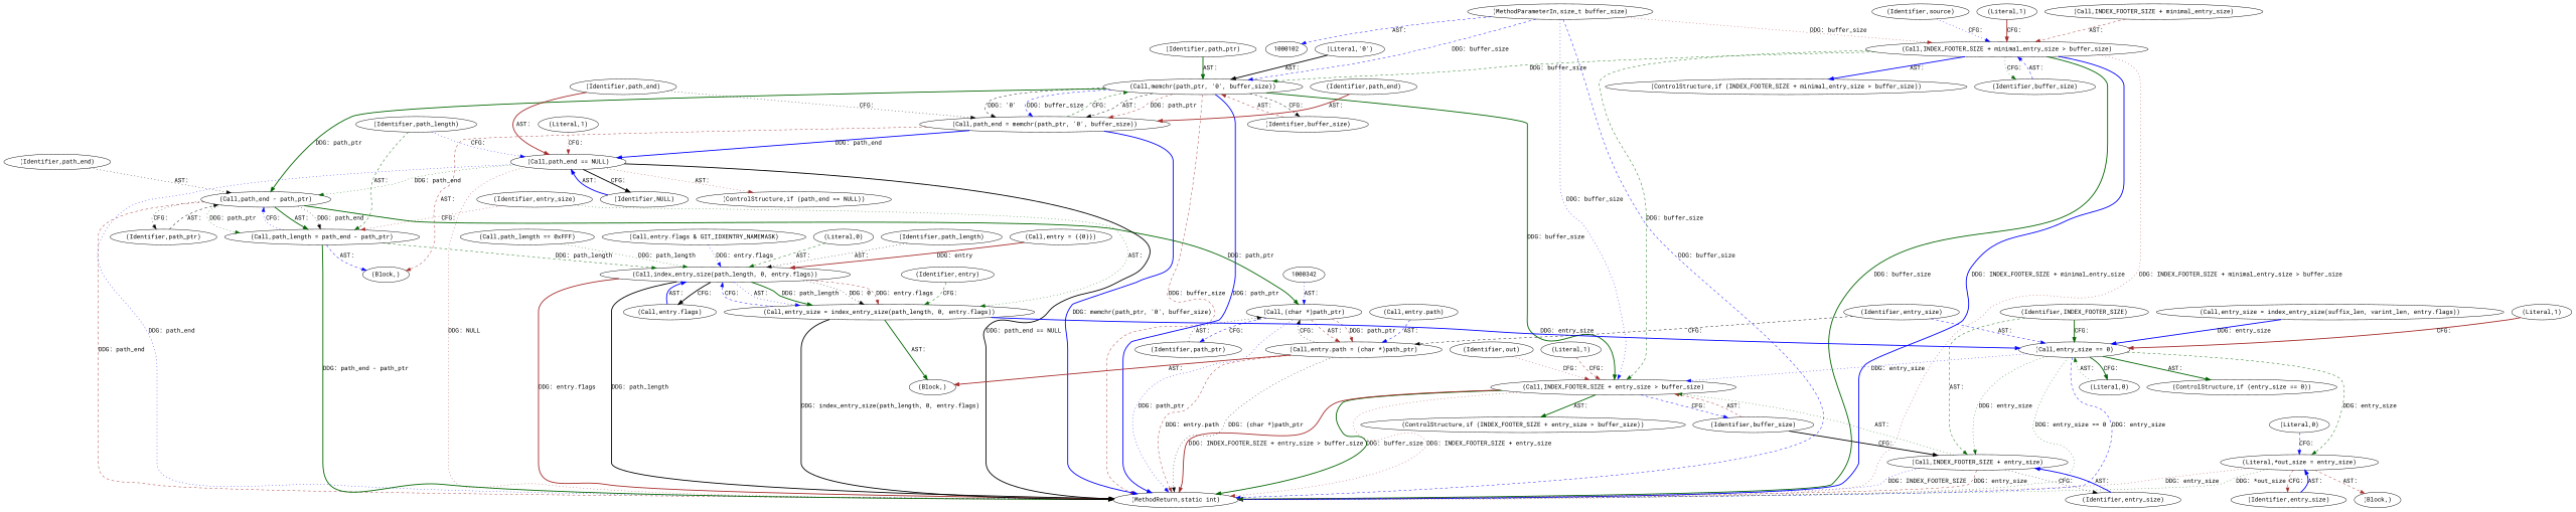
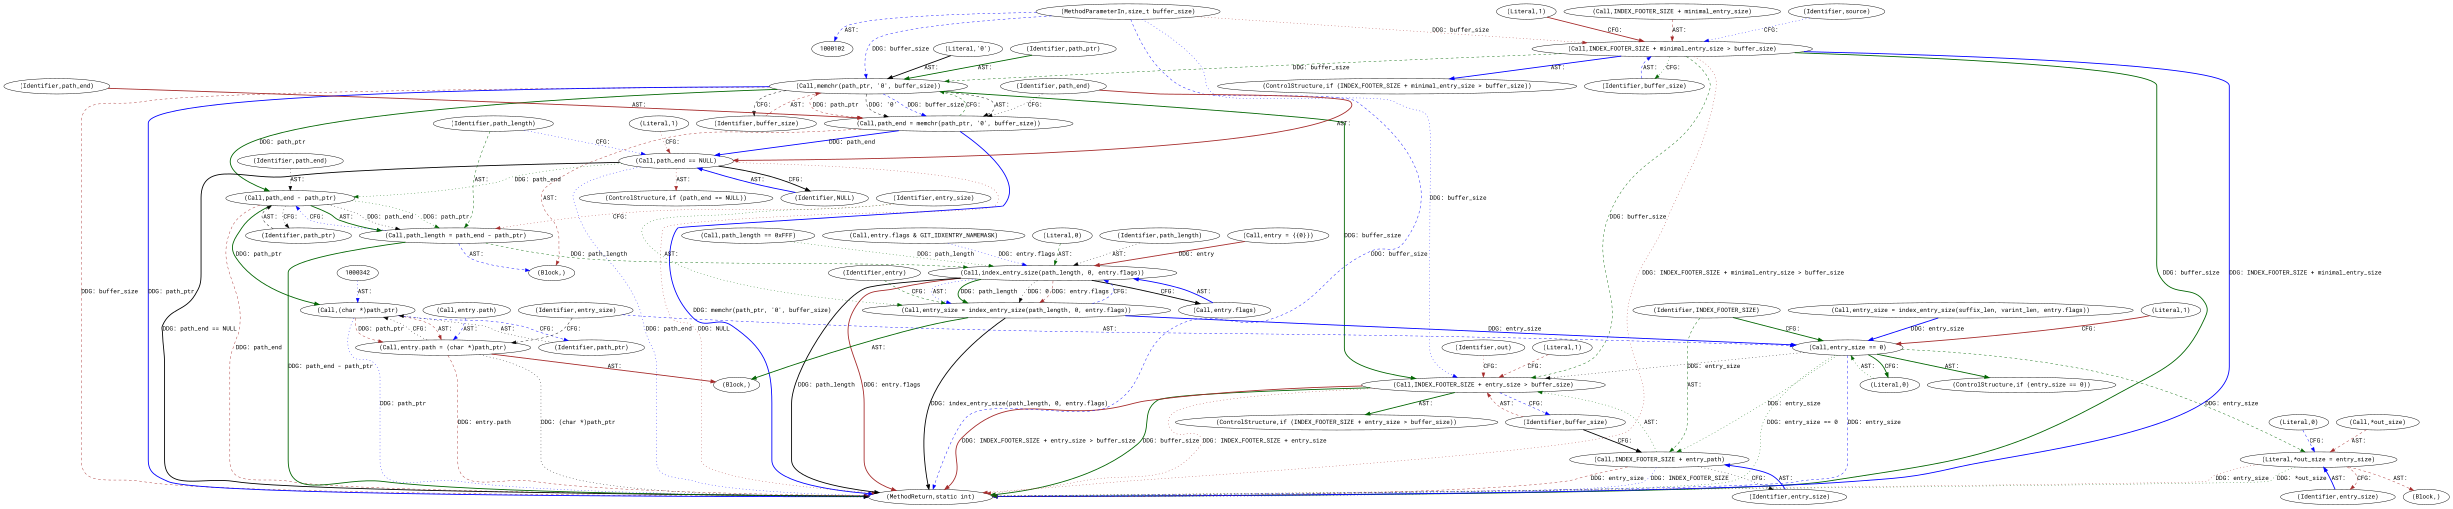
  digraph {
    fontname="Roboto Mono"
    node [fontname="Roboto Mono"]
    edge [color=blue fontname="Roboto Mono" style=dashed]
    n1 [label="(Call,memchr(path_ptr, '\0', buffer_size))"]
    n2 [label="(Call,path_end = memchr(path_ptr, '\0', buffer_size))"]
    n3 [label="(Call,path_end - path_ptr)"]
    n4 [label="(Call,INDEX_FOOTER_SIZE + entry_size > buffer_size)"]
    n5 [label="(MethodReturn,static int)"]
    n6 [label="(Identifier,buffer_size)"]
    n7 [label="(Call,path_end == NULL)"]
    n8 [label="(Block,)"]
    n9 [label="(Call,path_length = path_end - path_ptr)"]
    n10 [label="(Call,(char *)path_ptr)"]
    n11 [label="(Identifier,path_ptr)"]
    n12 [label="(Identifier,buffer_size)"]
    n13 [label="(ControlStructure,if (INDEX_FOOTER_SIZE + entry_size > buffer_size))"]
    n14 [label="(Call,INDEX_FOOTER_SIZE + minimal_entry_size > buffer_size)"]
    n15 [label="(ControlStructure,if (INDEX_FOOTER_SIZE + minimal_entry_size > buffer_size))"]
    n16 [label="(Identifier,buffer_size)"]
    n17 [label="(MethodParameterIn,size_t buffer_size)"]
    1000102
    n19 [label="(ControlStructure,if (path_end == NULL))"]
    n20 [label="(Identifier,NULL)"]
    n21 [label="(Call,index_entry_size(path_length, 0, entry.flags))"]
    n22 [label="(Call,entry.path = (char *)path_ptr)"]
    n23 [label="(Identifier,path_ptr)"]
    n24 [label="(Call,entry_size = index_entry_size(path_length, 0, entry.flags))"]
    n25 [label="(Call,entry.flags)"]
    n26 [label="(Call,entry_size == 0)"]
    n27 [label="(Block,)"]
-   n28 [label="(Call,INDEX_FOOTER_SIZE + entry_size)"]
+   n28 [label="(Call,INDEX_FOOTER_SIZE + entry_path)"]
    n29 [label="(Literal,*out_size = entry_size)"]
    n30 [label="(Literal,0)"]
    n31 [label="(ControlStructure,if (entry_size == 0))"]
    n32 [label="(Identifier,entry_size)"]
    n33 [label="(Block,)"]
    n34 [label="(Identifier,entry_size)"]
    n35 [label="(Identifier,out)"]
    n36 [label="(Literal,'\0')"]
    n37 [label="(Literal,1)"]
    n38 [label="(Identifier,path_ptr)"]
    n39 [label="(Literal,1)"]
    n40 [label="(Call,path_length == 0xFFF)"]
    n41 [label="(Identifier,entry)"]
    n42 [label="(Identifier,entry_size)"]
    n43 [label="(Call,entry_size = index_entry_size(suffix_len, varint_len, entry.flags))"]
    n44 [label="(Call,entry.flags & GIT_IDXENTRY_NAMEMASK)"]
    n45 [label="(Literal,0)"]
    n46 [label="(Identifier,INDEX_FOOTER_SIZE)"]
    n47 [label="(Identifier,path_end)"]
    n48 [label="(Identifier,entry_size)"]
    n49 [label="(Identifier,path_end)"]
    n50 [label="(Literal,1)"]
    n51 [label="(Literal,0)"]
    n52 [label="(Call,INDEX_FOOTER_SIZE + minimal_entry_size)"]
    n53 [label="(Identifier,source)"]
    n54 [label="(Identifier,path_length)"]
    n55 [label="(Identifier,path_length)"]
    n56 [label="(Call,entry = {{0}})"]
+   n57 [label="(Call,*out_size)"]
    n58 [label="(Call,entry.path)"]
    n59 [label="(Identifier,path_end)"]
    n60 [label="(Literal,1)"]
    1000342
    n1 -> n2 [color=black label="AST: "]
    n1 -> n2 [color=brown label="DDG: path_ptr"]
    n1 -> n2 [color=black label="DDG: '\0'"]
    n1 -> n2 [label="DDG: buffer_size"]
    n1 -> n3 [color=darkgreen label="DDG: path_ptr" style=bold]
    n1 -> n4 [color=darkgreen label="DDG: buffer_size" style=bold]
    n1 -> n5 [color=brown label="DDG: buffer_size"]
    n1 -> n5 [label="DDG: path_ptr" style=bold]
    n1 -> n6 [color=black label="CFG: "]
    n2 -> n1 [color=darkgreen label="CFG: "]
    n2 -> n5 [label="DDG: memchr(path_ptr, '\0', buffer_size)" style=bold]
    n2 -> n7 [label="DDG: path_end" style=bold]
    n2 -> n8 [color=brown label="AST: "]
    n3 -> n5 [color=brown label="DDG: path_end"]
    n3 -> n9 [color=darkgreen label="AST: " style=bold]
    n3 -> n9 [color=black label="DDG: path_end" style=dotted]
    n3 -> n9 [color=darkgreen label="DDG: path_ptr" style=dotted]
    n3 -> n10 [color=darkgreen label="DDG: path_ptr" style=bold]
    n3 -> n11 [color=black label="CFG: " style=dotted]
    n4 -> n5 [color=darkgreen label="DDG: buffer_size" style=bold]
    n4 -> n5 [color=brown label="DDG: INDEX_FOOTER_SIZE + entry_size" style=dotted]
    n4 -> n5 [color=brown label="DDG: INDEX_FOOTER_SIZE + entry_size > buffer_size" style=bold]
    n4 -> n12 [label="CFG: "]
    n4 -> n13 [color=darkgreen label="AST: " style=bold]
    n6 -> n1 [color=brown label="AST: "]
    n7 -> n3 [color=darkgreen label="DDG: path_end" style=dotted]
    n7 -> n5 [color=black label="DDG: path_end == NULL" style=bold]
    n7 -> n5 [label="DDG: path_end" style=dotted]
    n7 -> n5 [color=brown label="DDG: NULL" style=dotted]
    n7 -> n19 [color=brown label="AST: " style=dotted]
    n7 -> n20 [color=black label="CFG: " style=bold]
    n9 -> n3 [label="CFG: " style=dotted]
    n9 -> n5 [color=darkgreen label="DDG: path_end - path_ptr" style=bold]
    n9 -> n8 [label="AST: "]
    n9 -> n21 [color=darkgreen label="DDG: path_length"]
    n10 -> n5 [label="DDG: path_ptr" style=dotted]
    n10 -> n22 [color=brown label="AST: "]
    n10 -> n22 [color=brown label="DDG: path_ptr"]
    n10 -> n23 [label="CFG: "]
    n11 -> n3 [color=black label="AST: "]
    n12 -> n4 [color=brown label="AST: "]
    n12 -> n28 [color=black label="CFG: " style=bold]
    n14 -> n1 [color=darkgreen label="DDG: buffer_size"]
    n14 -> n4 [color=darkgreen label="DDG: buffer_size"]
    n14 -> n5 [color=brown label="DDG: INDEX_FOOTER_SIZE + minimal_entry_size > buffer_size" style=dotted]
    n14 -> n5 [color=darkgreen label="DDG: buffer_size" style=bold]
    n14 -> n5 [label="DDG: INDEX_FOOTER_SIZE + minimal_entry_size" style=bold]
    n14 -> n15 [label="AST: " style=bold]
    n14 -> n16 [color=darkgreen label="CFG: " style=dotted]
    n16 -> n14 [label="AST: "]
    n17 -> n1 [label="DDG: buffer_size"]
    n17 -> n4 [label="DDG: buffer_size" style=dotted]
    n17 -> n5 [label="DDG: buffer_size"]
    n17 -> n14 [color=brown label="DDG: buffer_size" style=dotted]
    n17 -> 1000102 [label="AST: "]
    n20 -> n7 [label="AST: " style=bold]
    n21 -> n5 [color=brown label="DDG: entry.flags" style=bold]
    n21 -> n5 [color=black label="DDG: path_length" style=bold]
    n21 -> n24 [label="AST: " style=dotted]
    n21 -> n24 [color=darkgreen label="DDG: path_length" style=bold]
    n21 -> n24 [color=black label="DDG: 0" style=dotted]
    n21 -> n24 [color=brown label="DDG: entry.flags"]
    n21 -> n25 [color=black label="CFG: " style=bold]
    n22 -> n5 [color=brown label="DDG: entry.path"]
    n22 -> n5 [color=black label="DDG: (char *)path_ptr" style=dotted]
    n22 -> n10 [color=black label="CFG: " style=dotted]
    n22 -> n27 [color=brown label="AST: " style=bold]
    n23 -> n10 [color=black label="AST: " style=dotted]
    n24 -> n5 [color=black label="DDG: index_entry_size(path_length, 0, entry.flags)" style=bold]
    n24 -> n21 [label="CFG: "]
    n24 -> n26 [label="DDG: entry_size" style=bold]
    n24 -> n27 [color=darkgreen label="AST: " style=bold]
    n25 -> n21 [label="AST: " style=bold]
-   n26 -> n4 [label="DDG: entry_size" style=dotted]
+   n26 -> n4 [color=black label="DDG: entry_size" style=dotted]
    n26 -> n5 [label="DDG: entry_size"]
    n26 -> n5 [color=darkgreen label="DDG: entry_size == 0" style=dotted]
    n26 -> n28 [color=darkgreen label="DDG: entry_size" style=dotted]
    n26 -> n29 [color=darkgreen label="DDG: entry_size"]
    n26 -> n30 [color=darkgreen label="CFG: " style=bold]
    n26 -> n31 [color=darkgreen label="AST: " style=bold]
    n28 -> n4 [color=darkgreen label="AST: " style=dotted]
    n28 -> n5 [color=brown label="DDG: entry_size"]
    n28 -> n5 [label="DDG: INDEX_FOOTER_SIZE" style=dotted]
    n28 -> n32 [color=black label="CFG: " style=dotted]
    n29 -> n5 [color=brown label="DDG: entry_size" style=dotted]
    n29 -> n5 [color=darkgreen label="DDG: *out_size" style=dotted]
    n29 -> n33 [color=brown label="AST: "]
    n29 -> n34 [color=brown label="CFG: "]
    n30 -> n26 [color=darkgreen label="AST: " style=dotted]
    n32 -> n28 [label="AST: " style=bold]
    n34 -> n29 [label="AST: " style=bold]
    n35 -> n4 [color=brown label="CFG: " style=dotted]
    n36 -> n1 [color=black label="AST: " style=bold]
    n37 -> n26 [color=brown label="CFG: " style=bold]
    n38 -> n1 [color=darkgreen label="AST: " style=bold]
    n39 -> n7 [color=brown label="CFG: " style=dotted]
    n40 -> n21 [color=darkgreen label="DDG: path_length" style=dotted]
    n41 -> n24 [color=darkgreen label="CFG: "]
    n42 -> n22 [color=black label="CFG: "]
    n42 -> n26 [label="AST: "]
    n43 -> n26 [label="DDG: entry_size" style=bold]
    n44 -> n21 [label="DDG: entry.flags" style=dotted]
    n45 -> n29 [label="CFG: "]
    n46 -> n26 [color=darkgreen label="CFG: " style=bold]
    n46 -> n28 [color=darkgreen label="AST: "]
    n47 -> n2 [color=brown label="AST: " style=bold]
    n48 -> n9 [color=brown label="CFG: " style=dotted]
    n48 -> n24 [color=darkgreen label="AST: " style=dotted]
    n49 -> n2 [color=black label="CFG: " style=dotted]
    n49 -> n7 [color=brown label="AST: " style=bold]
    n50 -> n4 [color=brown label="CFG: "]
    n51 -> n21 [color=darkgreen label="AST: "]
    n52 -> n14 [color=brown label="AST: "]
    n53 -> n14 [label="CFG: " style=dotted]
    n54 -> n7 [label="CFG: " style=dotted]
    n54 -> n9 [color=darkgreen label="AST: "]
    n55 -> n21 [color=black label="AST: " style=dotted]
    n56 -> n21 [color=brown label="DDG: entry" style=bold]
+   n57 -> n29 [color=brown label="AST: "]
    n58 -> n22 [label="AST: "]
    n59 -> n3 [color=black label="AST: " style=dotted]
    n60 -> n14 [color=brown label="CFG: " style=bold]
    1000342 -> n10 [label="AST: " style=dotted]
  }
